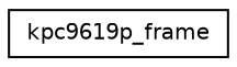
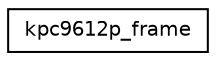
  digraph {
    rankdir=LR
-   n1 [color=black fillcolor=white fontname=Helvetica fontsize=10 height=0.2 label=kpc9619p_frame shape=record style=filled width=0.4]
+   n1 [color=black fillcolor=white fontname=Helvetica fontsize=10 height=0.2 label=kpc9612p_frame shape=record style=filled width=0.4]
  }
